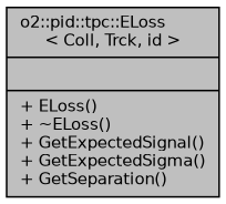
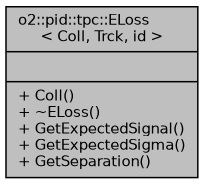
  digraph {
-   n1 [color=black fillcolor=grey75 fontcolor=black fontname=Helvetica fontsize=10 height=0.2 label="{o2::pid::tpc::ELoss\l\< Coll, Trck, id \>\n||+ ELoss()\l+ ~ELoss()\l+ GetExpectedSignal()\l+ GetExpectedSigma()\l+ GetSeparation()\l}" shape=record style=filled width=0.4]
+   n1 [color=black fillcolor=grey75 fontcolor=black fontname=Helvetica fontsize=10 height=0.2 label="{o2::pid::tpc::ELoss\l\< Coll, Trck, id \>\n||+ Coll()\l+ ~ELoss()\l+ GetExpectedSignal()\l+ GetExpectedSigma()\l+ GetSeparation()\l}" shape=record style=filled width=0.4]
  }
